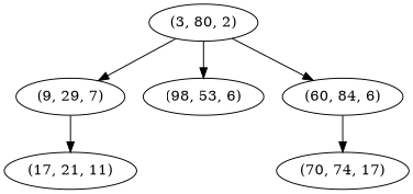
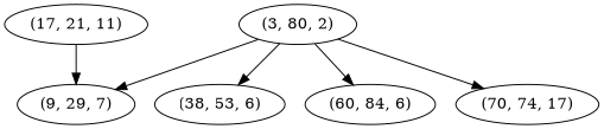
  digraph {
    n1 [label="(3, 80, 2)"]
    "(9, 29, 7)"
-   "(38, 53, 6)" [label="(98, 53, 6)"]
+   "(38, 53, 6)"
    "(60, 84, 6)"
    "(17, 21, 11)"
    n6 [label="(70, 74, 17)"]
    n1 -> "(9, 29, 7)"
    n1 -> "(38, 53, 6)"
    n1 -> "(60, 84, 6)"
-   "(9, 29, 7)" -> "(17, 21, 11)"
-   "(60, 84, 6)" -> n6
+   "(17, 21, 11)" -> "(9, 29, 7)"
+   n1 -> n6
  }
